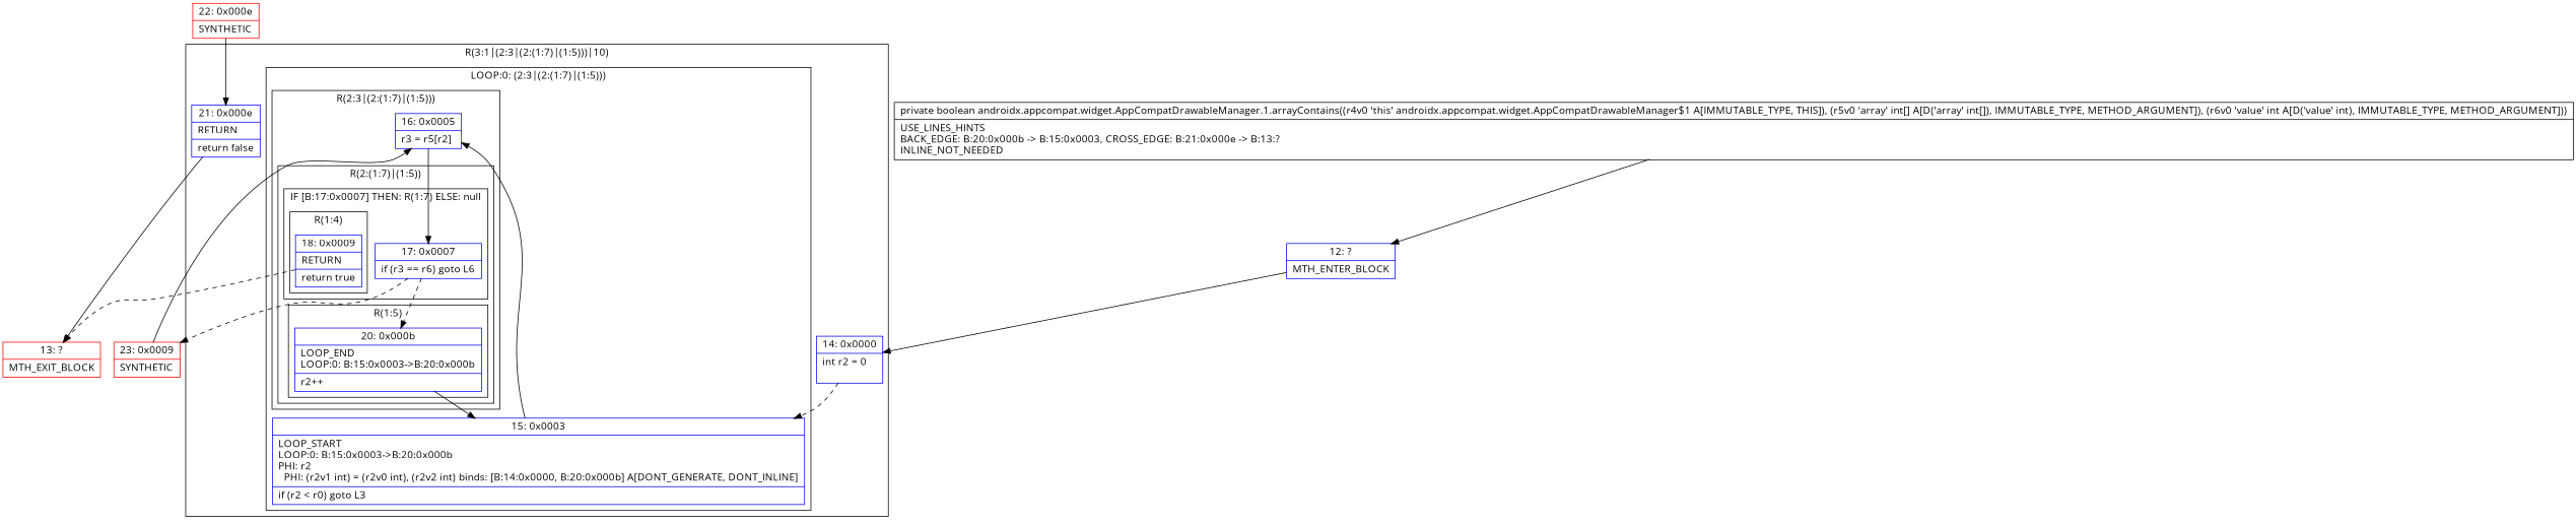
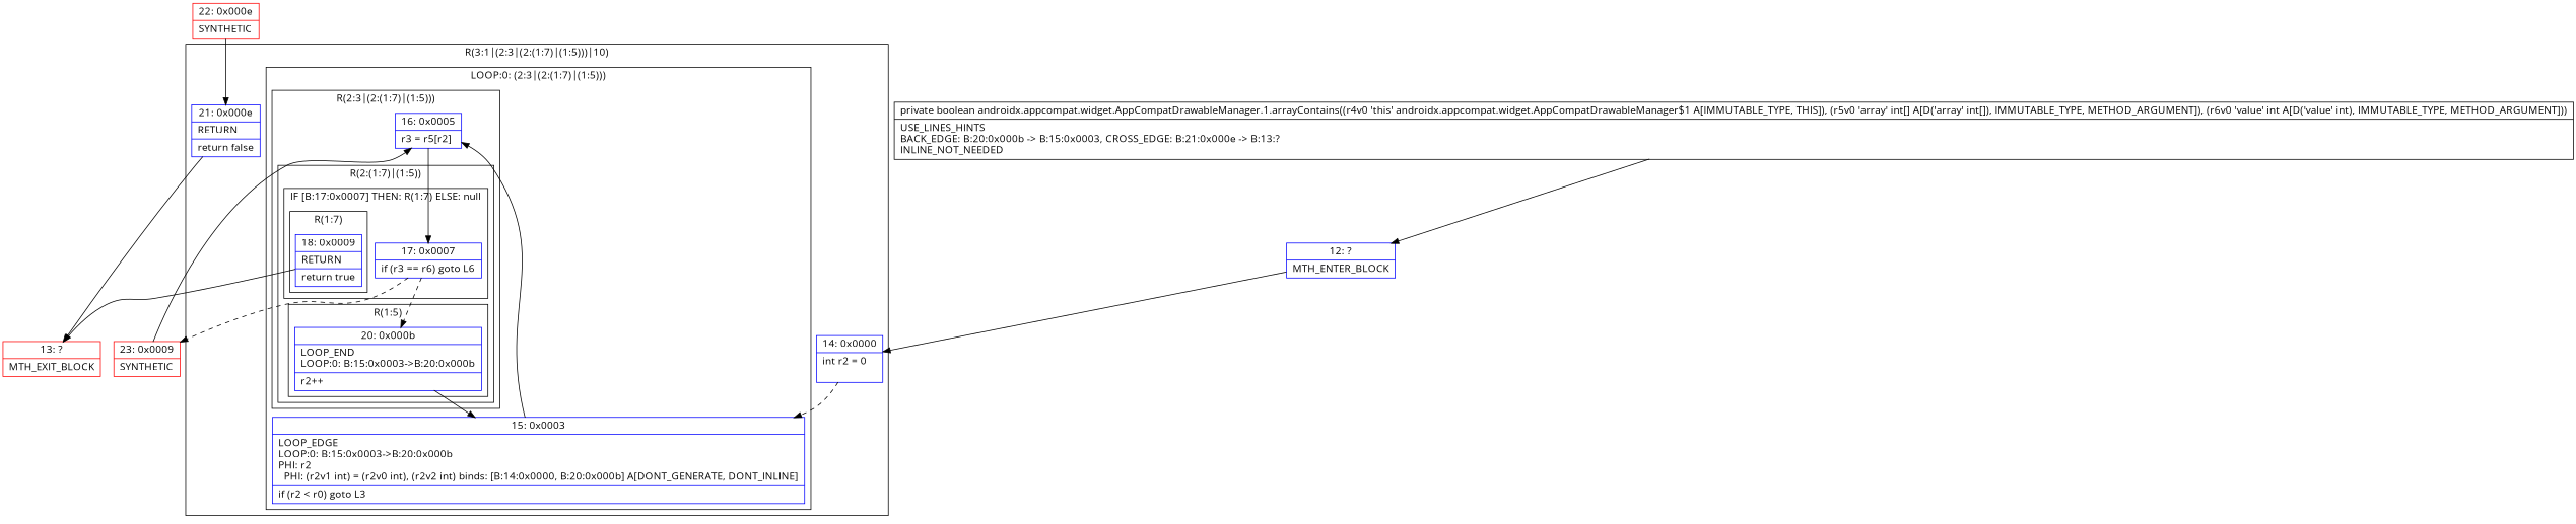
  digraph {
    fontname="Open Sans"
    node [color=blue fontname="Open Sans" shape=record]
    edge [fontname="Open Sans"]
    n1 [label="{18\:\ 0x0009|RETURN\l|return true\l}"]
    n2 [label="{17\:\ 0x0007|if (r3 == r6) goto L6\l}"]
    n3 [label="{20\:\ 0x000b|LOOP_END\lLOOP:0: B:15:0x0003\-\>B:20:0x000b\l|r2++\l}"]
    n4 [label="{16\:\ 0x0005|r3 = r5[r2]\l}"]
-   n5 [label="{15\:\ 0x0003|LOOP_START\lLOOP:0: B:15:0x0003\-\>B:20:0x000b\lPHI: r2 \l  PHI: (r2v1 int) = (r2v0 int), (r2v2 int) binds: [B:14:0x0000, B:20:0x000b] A[DONT_GENERATE, DONT_INLINE]\l|if (r2 \< r0) goto L3\l}"]
+   n5 [label="{15\:\ 0x0003|LOOP_EDGE\lLOOP:0: B:15:0x0003\-\>B:20:0x000b\lPHI: r2 \l  PHI: (r2v1 int) = (r2v0 int), (r2v2 int) binds: [B:14:0x0000, B:20:0x000b] A[DONT_GENERATE, DONT_INLINE]\l|if (r2 \< r0) goto L3\l}"]
    n6 [label="{14\:\ 0x0000|int r2 = 0\l\l}"]
    n7 [label="{21\:\ 0x000e|RETURN\l|return false\l}"]
    n8 [color=red label="{13\:\ ?|MTH_EXIT_BLOCK\l}"]
    n9 [color=red label="{23\:\ 0x0009|SYNTHETIC\l}"]
    n10 [color=red label="{22\:\ 0x000e|SYNTHETIC\l}"]
    n11 [label="{12\:\ ?|MTH_ENTER_BLOCK\l}"]
    n12 [label="{private boolean androidx.appcompat.widget.AppCompatDrawableManager.1.arrayContains((r4v0 'this' androidx.appcompat.widget.AppCompatDrawableManager$1 A[IMMUTABLE_TYPE, THIS]), (r5v0 'array' int[] A[D('array' int[]), IMMUTABLE_TYPE, METHOD_ARGUMENT]), (r6v0 'value' int A[D('value' int), IMMUTABLE_TYPE, METHOD_ARGUMENT]))  | USE_LINES_HINTS\lBACK_EDGE: B:20:0x000b \-\> B:15:0x0003, CROSS_EDGE: B:21:0x000e \-\> B:13:?\lINLINE_NOT_NEEDED\l}" color=""]
    subgraph cluster_1 {
      label="R(3:1|(2:3|(2:(1:7)|(1:5)))|10)"
      n6
      n7
      subgraph cluster_2 {
        label="LOOP:0: (2:3|(2:(1:7)|(1:5)))"
        n5
        subgraph cluster_3 {
          label="R(2:3|(2:(1:7)|(1:5)))"
          n4
          subgraph cluster_4 {
            label="R(2:(1:7)|(1:5))"
            subgraph cluster_5 {
              label="IF [B:17:0x0007] THEN: R(1:7) ELSE: null"
              n2
              subgraph cluster_6 {
-               label="R(1:4)"
+               label="R(1:7)"
                n1
              }
            }
            subgraph cluster_7 {
              label="R(1:5)"
              n3
            }
          }
        }
      }
    }
-   n1 -> n8 [style=dashed]
+   n1 -> n8
    n2 -> n3 [style=dashed]
    n2 -> n9 [style=dashed]
    n3 -> n5
    n4 -> n2
    n5 -> n4
    n6 -> n5 [style=dashed]
    n7 -> n8
    n9 -> n4
    n10 -> n7
    n11 -> n6
    n12 -> n11
  }
